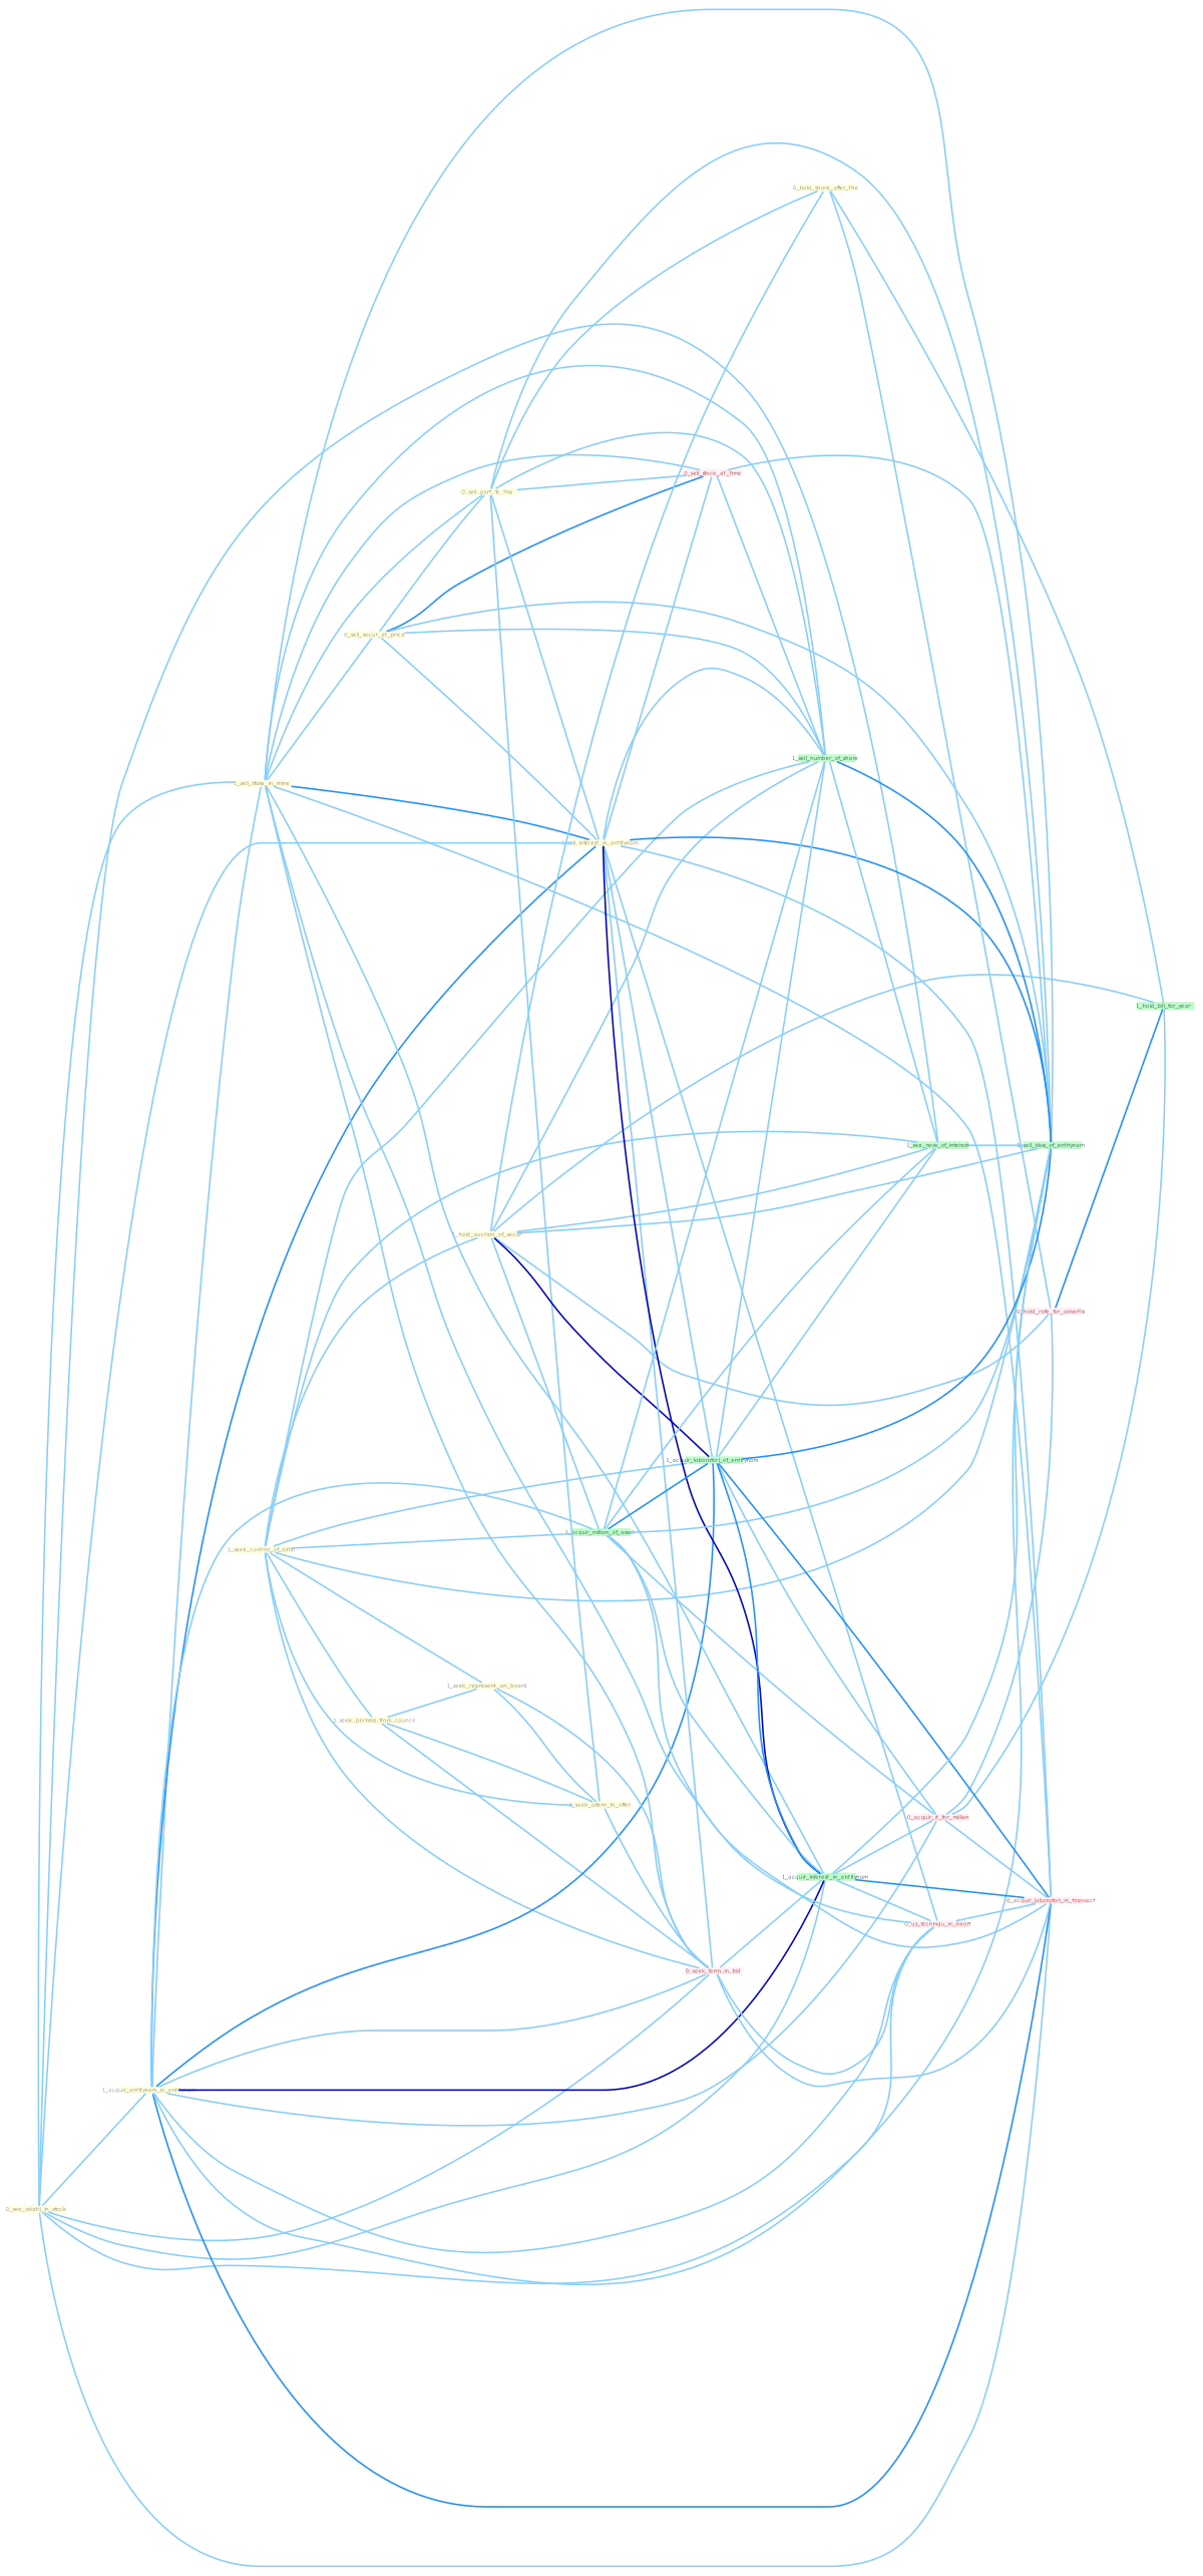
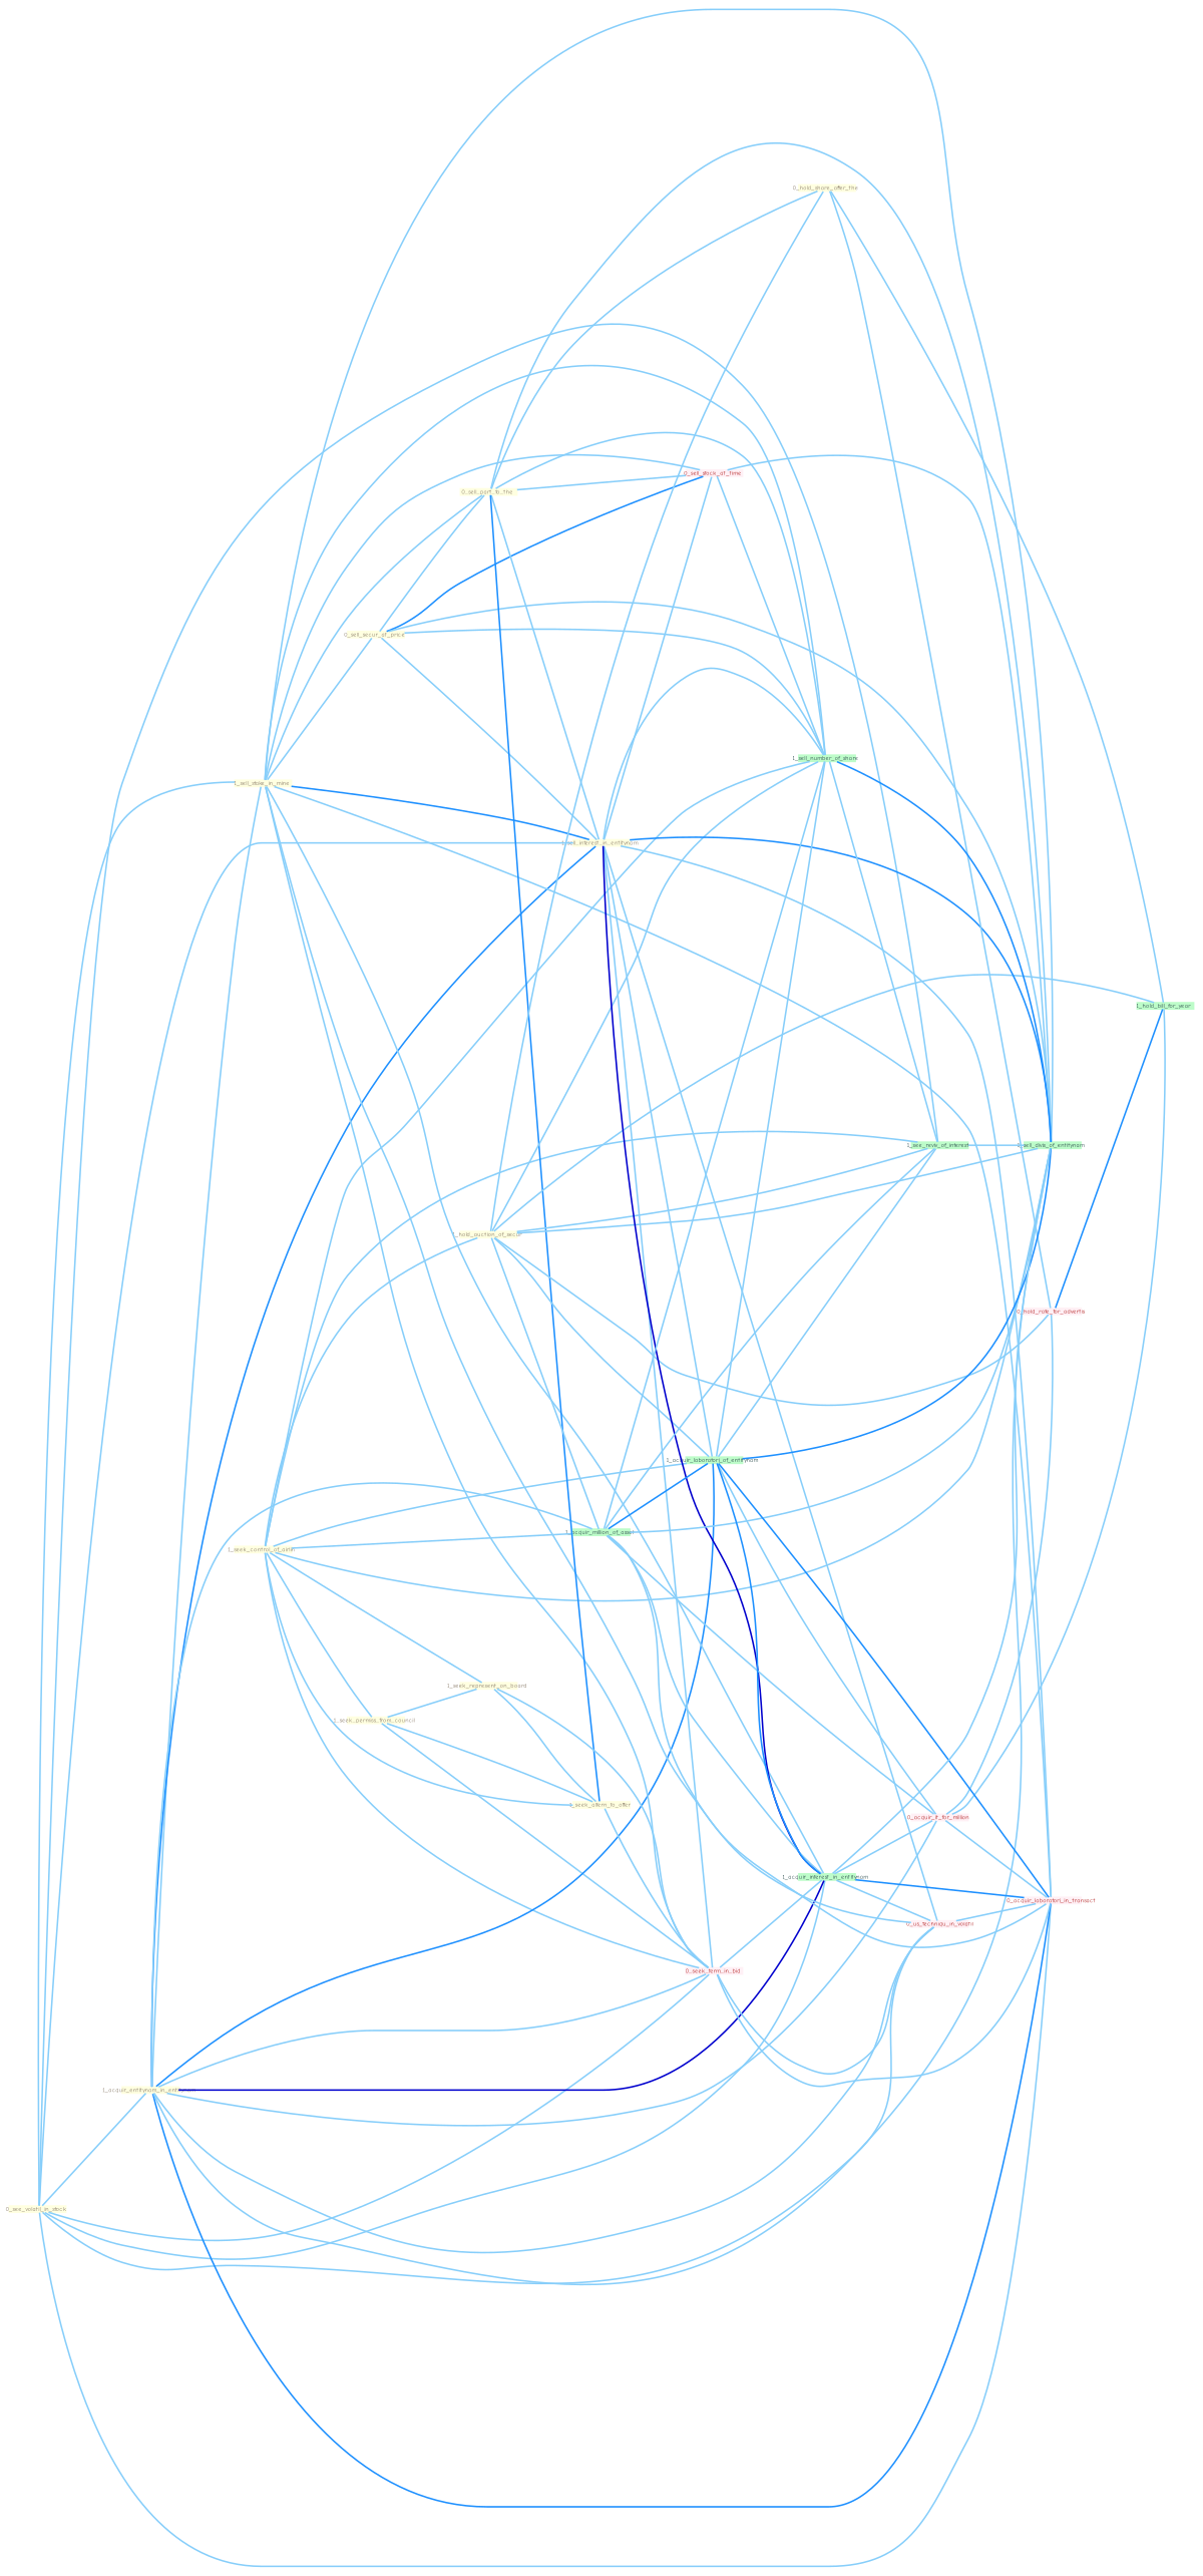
  graph {
    fontname="Comic Neue"
    rankdir=LR
    node [color="#ffffe0" fixedsize=true fontcolor="#8b7d6b" fontname="Comic Neue" fontsize=4 shape=polygon style=filled]
    edge [color="#87cefa" fontname="Comic Neue" w=1]
    "1_seek_control_of_airlin " [height=.06 width=.5]
    "1_seek_permiss_from_council " [height=.06 width=.5]
    "0_see_volatil_in_stock " [height=.06 width=.5]
    "1_acquir_entitynam_in_entitynam " [height=.06 width=.5]
    "1_sell_stake_in_mine " [height=.06 width=.5]
    "0_sell_secur_at_price " [height=.06 width=.5]
    "0_sell_part_to_the " [height=.06 width=.5]
    "1_seek_represent_on_board " [height=.06 width=.5]
    "1_hold_auction_of_secur " [height=.06 width=.5]
    "1_sell_interest_in_entitynam " [height=.06 width=.5]
    "1_seek_altern_to_offer " [height=.06 width=.5]
    "0_hold_share_after_the " [height=.06 width=.5]
    "0_seek_term_in_bid " [color="#fff0f5" fontcolor="#b22222" height=.06 width=.5]
-   "0_us_techniqu_in_heart " [color="#fff0f5" fontcolor="#b22222" height=.06 width=.5]
+   "0_us_techniqu_in_heart " [color="#fff0f5" fontcolor="#b22222" height=.06 width=.5 label="0_us_techniqu_in_volatil"]
    "0_acquir_it_for_million " [color="#fff0f5" fontcolor="#b22222" height=.06 width=.5]
    "0_hold_rate_for_advertis " [color="#fff0f5" fontcolor="#b22222" height=.06 width=.5]
    "0_acquir_laboratori_in_transact " [color="#fff0f5" fontcolor="#b22222" height=.06 width=.5]
    "0_sell_stock_at_time " [color="#fff0f5" fontcolor="#b22222" height=.06 width=.5]
    "1_acquir_million_of_asset " [color="#BDFCC9" fontcolor="#2f4f4f" height=.06 width=.5]
    "1_acquir_laboratori_of_entitynam " [color="#BDFCC9" fontcolor="#2f4f4f" height=.06 width=.5]
    "1_sell_number_of_share " [color="#BDFCC9" fontcolor="#2f4f4f" height=.06 width=.5]
    "1_see_reviv_of_interest " [color="#BDFCC9" fontcolor="#2f4f4f" height=.06 width=.5]
    "1_sell_divis_of_entitynam " [color="#BDFCC9" fontcolor="#2f4f4f" height=.06 width=.5]
    "1_acquir_interest_in_entitynam " [color="#BDFCC9" fontcolor="#2f4f4f" height=.06 width=.5]
    "1_hold_bill_for_year " [color="#BDFCC9" fontcolor="#2f4f4f" height=.06 width=.5]
    subgraph sub_1 {
      "1_seek_control_of_airlin "
      "1_seek_permiss_from_council "
      "0_see_volatil_in_stock "
      "1_acquir_entitynam_in_entitynam "
      "1_sell_stake_in_mine "
      "0_sell_secur_at_price "
      "0_sell_part_to_the "
      "1_seek_represent_on_board "
      "1_hold_auction_of_secur "
      "1_sell_interest_in_entitynam "
      "1_seek_altern_to_offer "
      "0_hold_share_after_the "
    }
    subgraph sub_2 {
      "0_seek_term_in_bid "
      "0_us_techniqu_in_heart "
      "0_acquir_it_for_million "
      "0_hold_rate_for_advertis "
      "0_acquir_laboratori_in_transact "
      "0_sell_stock_at_time "
    }
    "1_seek_control_of_airlin " -- "1_seek_permiss_from_council "
    "1_seek_control_of_airlin " -- "1_seek_represent_on_board "
    "1_seek_control_of_airlin " -- "1_hold_auction_of_secur "
    "1_seek_control_of_airlin " -- "1_seek_altern_to_offer "
    "1_seek_control_of_airlin " -- "0_seek_term_in_bid "
    "1_seek_control_of_airlin " -- "1_acquir_million_of_asset "
    "1_seek_control_of_airlin " -- "1_acquir_laboratori_of_entitynam "
    "1_seek_control_of_airlin " -- "1_sell_number_of_share "
    "1_seek_control_of_airlin " -- "1_see_reviv_of_interest "
    "1_seek_control_of_airlin " -- "1_sell_divis_of_entitynam "
    "1_seek_permiss_from_council " -- "1_seek_represent_on_board "
    "1_seek_permiss_from_council " -- "1_seek_altern_to_offer "
    "1_seek_permiss_from_council " -- "0_seek_term_in_bid "
    "0_see_volatil_in_stock " -- "1_acquir_entitynam_in_entitynam "
    "0_see_volatil_in_stock " -- "1_sell_stake_in_mine "
    "0_see_volatil_in_stock " -- "1_sell_interest_in_entitynam "
    "0_see_volatil_in_stock " -- "0_seek_term_in_bid "
    "0_see_volatil_in_stock " -- "0_us_techniqu_in_heart "
    "0_see_volatil_in_stock " -- "0_acquir_laboratori_in_transact "
    "0_see_volatil_in_stock " -- "1_see_reviv_of_interest "
    "0_see_volatil_in_stock " -- "1_acquir_interest_in_entitynam "
    "1_acquir_entitynam_in_entitynam " -- "1_sell_stake_in_mine "
    "1_acquir_entitynam_in_entitynam " -- "1_sell_interest_in_entitynam " [color="#1e90ff" w=2]
    "1_acquir_entitynam_in_entitynam " -- "0_seek_term_in_bid "
    "1_acquir_entitynam_in_entitynam " -- "0_us_techniqu_in_heart "
    "1_acquir_entitynam_in_entitynam " -- "0_acquir_it_for_million "
    "1_acquir_entitynam_in_entitynam " -- "0_acquir_laboratori_in_transact " [color="#1e90ff" w=2]
    "1_acquir_entitynam_in_entitynam " -- "1_acquir_million_of_asset "
    "1_acquir_entitynam_in_entitynam " -- "1_acquir_laboratori_of_entitynam " [color="#1e90ff" w=2]
    "1_acquir_entitynam_in_entitynam " -- "1_sell_divis_of_entitynam "
    "1_acquir_entitynam_in_entitynam " -- "1_acquir_interest_in_entitynam " [color="#0000cd" w=3]
    "1_sell_stake_in_mine " -- "0_sell_secur_at_price "
    "1_sell_stake_in_mine " -- "0_sell_part_to_the "
    "1_sell_stake_in_mine " -- "1_sell_interest_in_entitynam " [color="#1e90ff" w=2]
    "1_sell_stake_in_mine " -- "0_seek_term_in_bid "
    "1_sell_stake_in_mine " -- "0_us_techniqu_in_heart "
    "1_sell_stake_in_mine " -- "0_acquir_laboratori_in_transact "
    "1_sell_stake_in_mine " -- "0_sell_stock_at_time "
    "1_sell_stake_in_mine " -- "1_sell_number_of_share "
    "1_sell_stake_in_mine " -- "1_sell_divis_of_entitynam "
    "1_sell_stake_in_mine " -- "1_acquir_interest_in_entitynam "
    "0_sell_secur_at_price " -- "0_sell_part_to_the "
    "0_sell_secur_at_price " -- "1_sell_interest_in_entitynam "
    "0_sell_secur_at_price " -- "0_sell_stock_at_time " [color="#1e90ff" w=2]
    "0_sell_secur_at_price " -- "1_sell_number_of_share "
    "0_sell_secur_at_price " -- "1_sell_divis_of_entitynam "
    "0_sell_part_to_the " -- "1_sell_interest_in_entitynam "
-   "0_sell_part_to_the " -- "1_seek_altern_to_offer "
+   "0_sell_part_to_the " -- "1_seek_altern_to_offer " [color="#1e90ff"]
    "0_sell_part_to_the " -- "0_hold_share_after_the "
    "0_sell_part_to_the " -- "0_sell_stock_at_time "
    "0_sell_part_to_the " -- "1_sell_number_of_share "
    "0_sell_part_to_the " -- "1_sell_divis_of_entitynam "
    "1_seek_represent_on_board " -- "1_seek_altern_to_offer "
    "1_seek_represent_on_board " -- "0_seek_term_in_bid "
    "1_hold_auction_of_secur " -- "0_hold_share_after_the "
    "1_hold_auction_of_secur " -- "0_hold_rate_for_advertis "
    "1_hold_auction_of_secur " -- "1_acquir_million_of_asset "
-   "1_hold_auction_of_secur " -- "1_acquir_laboratori_of_entitynam " [color="#0000cd"]
+   "1_hold_auction_of_secur " -- "1_acquir_laboratori_of_entitynam "
    "1_hold_auction_of_secur " -- "1_sell_number_of_share "
    "1_hold_auction_of_secur " -- "1_see_reviv_of_interest "
    "1_hold_auction_of_secur " -- "1_sell_divis_of_entitynam "
    "1_hold_auction_of_secur " -- "1_hold_bill_for_year "
    "1_sell_interest_in_entitynam " -- "0_seek_term_in_bid "
    "1_sell_interest_in_entitynam " -- "0_us_techniqu_in_heart "
    "1_sell_interest_in_entitynam " -- "0_acquir_laboratori_in_transact "
    "1_sell_interest_in_entitynam " -- "0_sell_stock_at_time "
    "1_sell_interest_in_entitynam " -- "1_acquir_laboratori_of_entitynam "
    "1_sell_interest_in_entitynam " -- "1_sell_number_of_share "
    "1_sell_interest_in_entitynam " -- "1_sell_divis_of_entitynam " [color="#1e90ff" w=2]
    "1_sell_interest_in_entitynam " -- "1_acquir_interest_in_entitynam " [color="#0000cd" w=3]
    "1_seek_altern_to_offer " -- "0_seek_term_in_bid "
    "0_hold_share_after_the " -- "0_hold_rate_for_advertis "
    "0_hold_share_after_the " -- "1_hold_bill_for_year "
    "0_seek_term_in_bid " -- "0_us_techniqu_in_heart "
    "0_seek_term_in_bid " -- "0_acquir_laboratori_in_transact "
    "0_seek_term_in_bid " -- "1_acquir_interest_in_entitynam "
    "0_us_techniqu_in_heart " -- "0_acquir_laboratori_in_transact "
    "0_acquir_it_for_million " -- "0_hold_rate_for_advertis "
    "0_acquir_it_for_million " -- "0_acquir_laboratori_in_transact "
    "0_acquir_it_for_million " -- "1_hold_bill_for_year "
    "0_hold_rate_for_advertis " -- "1_hold_bill_for_year " [color="#1e90ff" w=2]
    "0_sell_stock_at_time " -- "1_sell_number_of_share "
    "0_sell_stock_at_time " -- "1_sell_divis_of_entitynam "
    "1_acquir_million_of_asset " -- "0_acquir_it_for_million "
    "1_acquir_million_of_asset " -- "0_acquir_laboratori_in_transact "
    "1_acquir_million_of_asset " -- "1_acquir_laboratori_of_entitynam " [color="#1e90ff" w=2]
    "1_acquir_million_of_asset " -- "1_sell_number_of_share "
    "1_acquir_million_of_asset " -- "1_see_reviv_of_interest "
    "1_acquir_million_of_asset " -- "1_sell_divis_of_entitynam "
    "1_acquir_million_of_asset " -- "1_acquir_interest_in_entitynam "
    "1_acquir_laboratori_of_entitynam " -- "0_acquir_it_for_million "
    "1_acquir_laboratori_of_entitynam " -- "0_acquir_laboratori_in_transact " [color="#1e90ff" w=2]
    "1_acquir_laboratori_of_entitynam " -- "1_sell_number_of_share "
    "1_acquir_laboratori_of_entitynam " -- "1_see_reviv_of_interest "
    "1_acquir_laboratori_of_entitynam " -- "1_sell_divis_of_entitynam " [color="#1e90ff" w=2]
    "1_acquir_laboratori_of_entitynam " -- "1_acquir_interest_in_entitynam " [color="#1e90ff" w=2]
    "1_sell_number_of_share " -- "1_see_reviv_of_interest "
    "1_sell_number_of_share " -- "1_sell_divis_of_entitynam " [color="#1e90ff" w=2]
    "1_see_reviv_of_interest " -- "1_sell_divis_of_entitynam "
    "1_acquir_interest_in_entitynam " -- "0_us_techniqu_in_heart "
    "1_acquir_interest_in_entitynam " -- "0_acquir_it_for_million "
    "1_acquir_interest_in_entitynam " -- "0_acquir_laboratori_in_transact " [color="#1e90ff" w=2]
    "1_acquir_interest_in_entitynam " -- "1_sell_divis_of_entitynam "
  }
